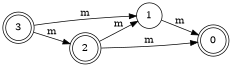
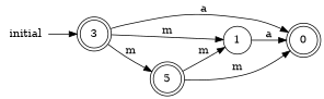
  digraph {
    rankdir=LR
    node [shape=doublecircle]
    1 [shape=circle]
    0
-   2
+   2 [label=5]
    3
-   1 -> 0 [label=m]
+   initial [shape=plaintext]
+   1 -> 0 [label=a]
    2 -> 1 [label=m]
    2 -> 0 [label=m]
    3 -> 1 [label=m]
+   3 -> 0 [label=a]
    3 -> 2 [label=m]
+   initial -> 3
  }
